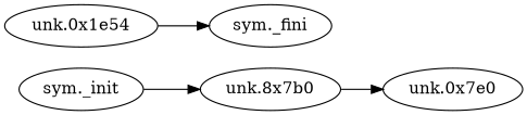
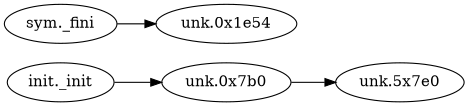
  digraph {
    rankdir=LR
-   n1 [label="sym._init"]
-   n2 [label="unk.8x7b0"]
-   n3 [label="unk.0x7e0"]
+   n1 [label="init._init"]
+   n2 [label="unk.0x7b0"]
+   n3 [label="unk.5x7e0"]
    n4 [label="sym._fini"]
    n5 [label="unk.0x1e54"]
    n1 -> n2
    n2 -> n3
-   n5 -> n4
+   n4 -> n5
  }
